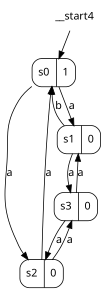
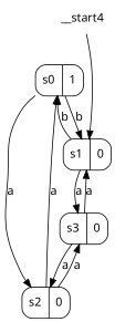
  digraph {
    fontname="Noto Sans"
    node [fontname="Noto Sans" shape=record style=rounded]
    edge [fontname="Noto Sans"]
    n1 [label="s0|1"]
    n2 [label="s1|0"]
    n3 [label="s2|0"]
    n4 [label="s3|0"]
    n5 [label=__start4 shape=none style=""]
-   n1 -> n2 [label=a]
+   n1 -> n2 [label=b]
    n1 -> n3 [label=a]
    n2 -> n1 [label=b]
    n2 -> n4 [label=a]
    n3 -> n1 [label=a]
    n3 -> n4 [label=a]
    n4 -> n2 [label=a]
    n4 -> n3 [label=a]
-   n5 -> n1
+   n5 -> n2
  }
